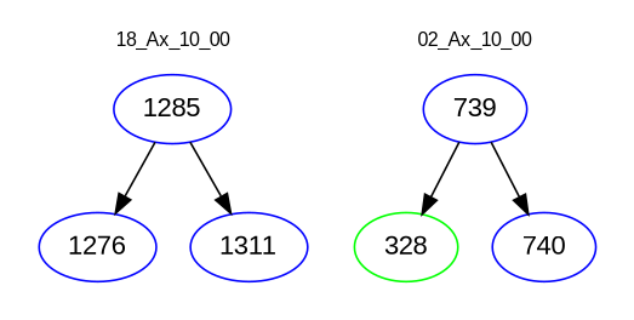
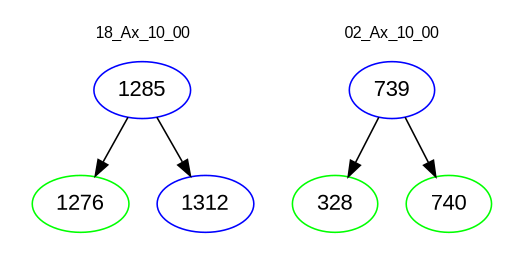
  digraph {
    fontname="Liberation Sans"
    node [color=blue fontname="Liberation Sans"]
    edge [color=black fontname="Liberation Sans"]
    n1 [label=1285]
-   n2 [label=1276]
-   n3 [label=1311]
+   n2 [color=green label=1276]
+   n3 [label=1312]
    n4 [label=739]
    n5 [color=green label=328]
-   n6 [label=740]
+   n6 [color=green label=740]
    subgraph cluster_1 {
      color=white
      fontsize=10
      label="18_Ax_10_00"
      n1
      n2
      n3
    }
    subgraph cluster_2 {
      color=white
      fontsize=10
      label="02_Ax_10_00"
      n4
      n5
      n6
    }
    n1 -> n2
    n1 -> n3
    n4 -> n5
    n4 -> n6
  }
